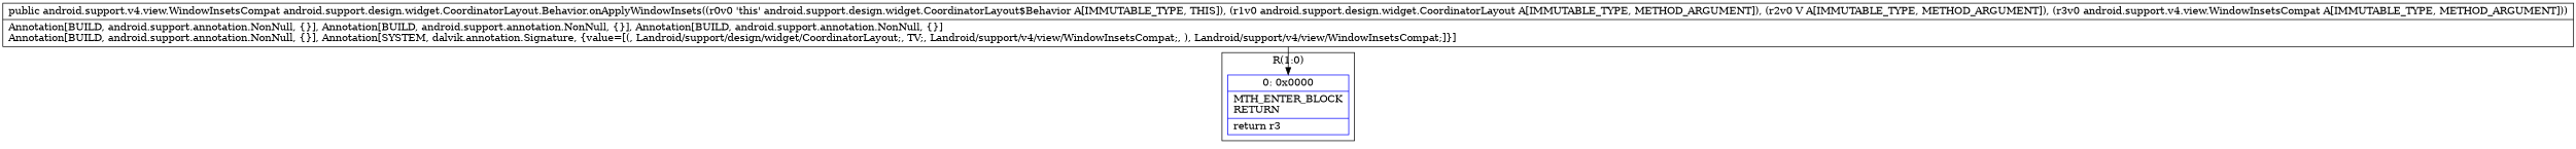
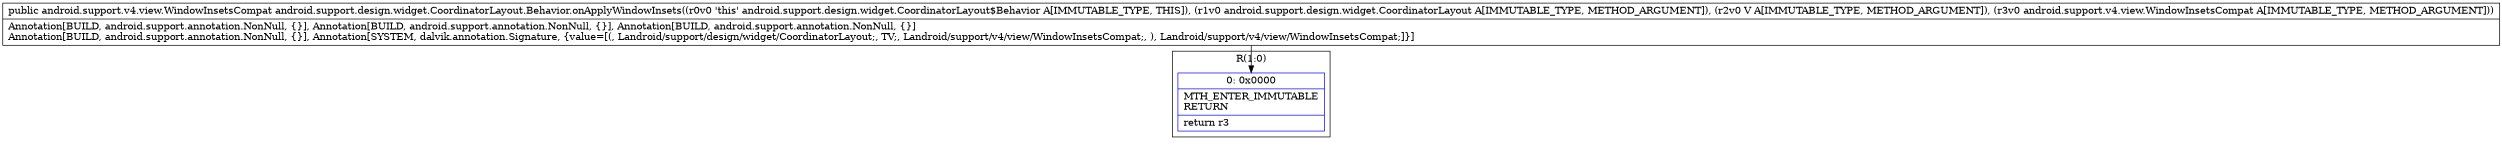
  digraph {
    node [shape=record]
-   n1 [color=blue label="{0\:\ 0x0000|MTH_ENTER_BLOCK\lRETURN\l|return r3\l}"]
+   n1 [color=blue label="{0\:\ 0x0000|MTH_ENTER_IMMUTABLE\lRETURN\l|return r3\l}"]
    n2 [label="{public android.support.v4.view.WindowInsetsCompat android.support.design.widget.CoordinatorLayout.Behavior.onApplyWindowInsets((r0v0 'this' android.support.design.widget.CoordinatorLayout$Behavior A[IMMUTABLE_TYPE, THIS]), (r1v0 android.support.design.widget.CoordinatorLayout A[IMMUTABLE_TYPE, METHOD_ARGUMENT]), (r2v0 V A[IMMUTABLE_TYPE, METHOD_ARGUMENT]), (r3v0 android.support.v4.view.WindowInsetsCompat A[IMMUTABLE_TYPE, METHOD_ARGUMENT]))  | Annotation[BUILD, android.support.annotation.NonNull, \{\}], Annotation[BUILD, android.support.annotation.NonNull, \{\}], Annotation[BUILD, android.support.annotation.NonNull, \{\}]\lAnnotation[BUILD, android.support.annotation.NonNull, \{\}], Annotation[SYSTEM, dalvik.annotation.Signature, \{value=[(, Landroid\/support\/design\/widget\/CoordinatorLayout;, TV;, Landroid\/support\/v4\/view\/WindowInsetsCompat;, ), Landroid\/support\/v4\/view\/WindowInsetsCompat;]\}]\l}"]
    subgraph cluster_1 {
      label="R(1:0)"
      n1
    }
    n2 -> n1
  }
